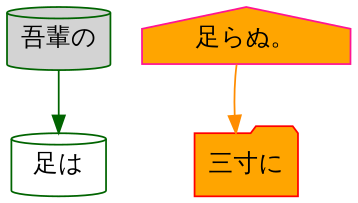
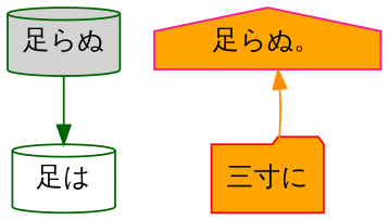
  digraph {
    node [color=darkgreen fillcolor=orange shape=cylinder style=filled]
-   n1 [fillcolor=lightgrey label="吾輩の"]
+   n1 [fillcolor=lightgrey label="足らぬ"]
    n2 [fillcolor=white label="足は"]
    n3 [color=deeppink label="足らぬ。" shape=house]
    n4 [color=red label="三寸に" shape=folder]
    n1 -> n2 [color=darkgreen]
-   n3 -> n4 [color=darkorange]
+   n4 -> n3 [color=darkorange]
  }
